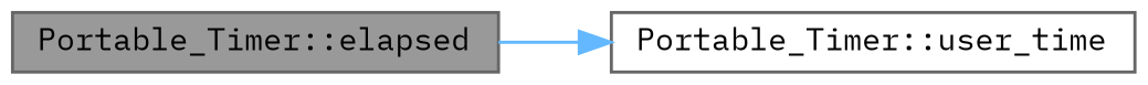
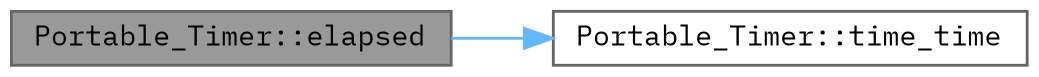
  digraph {
    rankdir=LR
    fontname="IBM Plex Mono"
    node [fontname="IBM Plex Mono" fontsize=10 shape=box style=filled]
    n1 [color=gray40 fillcolor=grey60 fontcolor=black height=0.2 label="Portable_Timer::elapsed" width=0.4]
-   n2 [color=grey40 fillcolor=white height=0.2 label="Portable_Timer::user_time" width=0.4]
+   n2 [color=grey40 fillcolor=white height=0.2 label="Portable_Timer::time_time" width=0.4]
    n1 -> n2 [color=steelblue1 fontname="IBM Plex Mono" fontsize=10 labelfontname=Helvetica labelfontsize=10 style=solid]
  }
